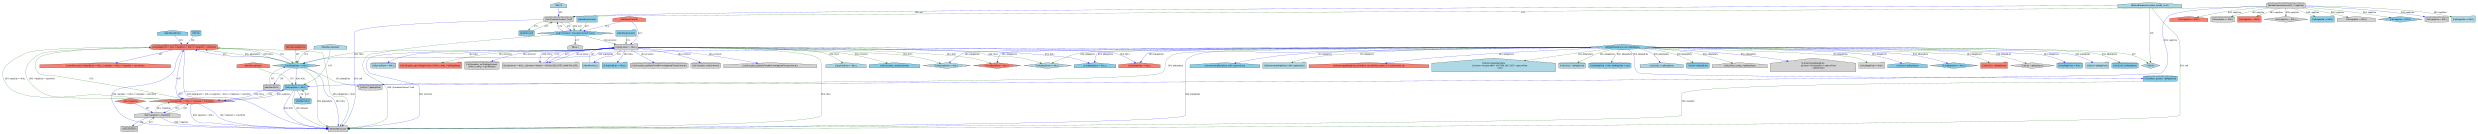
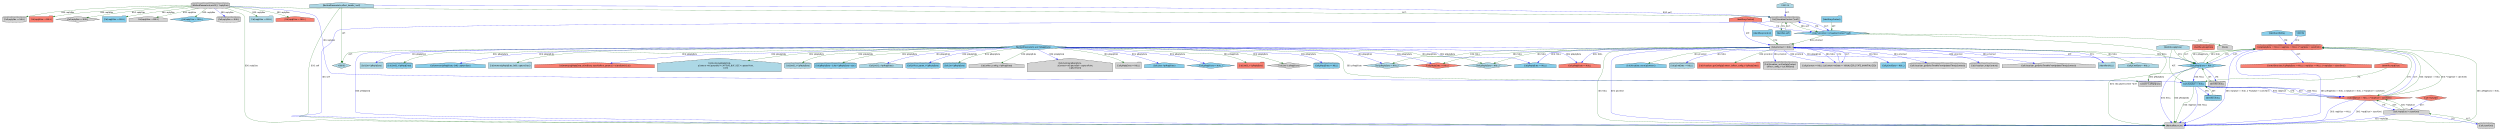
  digraph {
    fontname="Roboto Condensed"
    node [fillcolor=skyblue fontname="Roboto Condensed" shape=cylinder style=filled]
    edge [color=darkgreen fontname="Roboto Condensed"]
    n1 [fillcolor=salmon label="(Call,pReplyData == NULL || replySize == NULL || *replySize != sizeof(int))"]
    n2 [label="(Call,pReplyData == NULL)" shape=diamond]
    n3 [fillcolor=salmon label="(Call,replySize == NULL || *replySize != sizeof(int))" shape=diamond]
    n4 [fillcolor=salmon label="(ControlStructure,if (pReplyData == NULL || replySize == NULL || *replySize != sizeof(int)))" shape=house]
    n5 [fillcolor=lightgrey label="(MethodReturn,int)" shape=folder]
    n6 [label="(Call,replySize == NULL)"]
    n7 [fillcolor=lightgrey label="(Call,(int *) pReplyData)"]
    n8 [fillcolor=lightgrey label="(Identifier,NULL)"]
    n9 [fillcolor=lightgrey label="(Call,*replySize != sizeof(int))" shape=house]
    n10 [label="(Identifier,NULL)"]
    n11 [label="(MethodParameterIn,void *pReplyData)" shape=diamond]
    n12 [fillcolor=lightblue label="(Call,(int32_t *)pReplyData)"]
    n13 [label="(Call,pReplyData = (char *)pReplyData + size)"]
    n14 [fillcolor=lightblue label="(Call,(int32_t *)pReplyData)" shape=house]
    n15 [label="(Call,(effect_param_t *)pReplyData)"]
    n16 [label="(Call,(int *)pReplyData)"]
    n17 [fillcolor=lightgrey label="(Call,(effect_config_t *)pReplyData)" shape=house]
    n18 [fillcolor=lightblue label="(Call,pReplyData == NULL)" shape=diamond]
    n19 [fillcolor=lightgrey label="(Call,memcpy(pReplyData,\n                       pContext->mCaptureBuf + capturePoint,\n                       captureSize))" shape=house]
    n20 [fillcolor=lightgrey label="(Call,pReplyData == NULL)" shape=folder]
    n21 [fillcolor=salmon label="(Call,pReplyData == NULL)" shape=diamond]
    n22 [fillcolor=lightblue label="(Call,pReplyData == NULL)" shape=diamond]
    n23 [label="(Call,(char *)pReplyData)" shape=house]
    n24 [label="(Call,pReplyData == NULL)" shape=diamond]
    n25 [fillcolor=salmon label="(Call,(int32_t *)pReplyData)" shape=folder]
    n26 [fillcolor=lightgrey label="(Call,(int *) pReplyData)" shape=diamond]
    n27 [label="(Call,pReplyData == NULL)"]
    n28 [fillcolor=lightblue label="(Call,(int *)pReplyData)" shape=folder]
    n29 [label="(Call,(int32_t*)pReplyData)"]
    n30 [label="(Call,pReplyData == NULL)" shape=house]
    n31 [label="(Call,memset(pReplyData, 0x80, captureSize))" shape=house]
    n32 [fillcolor=lightblue label="(Call,memset(pReplyData, 0x80, captureSize))" shape=folder]
    n33 [fillcolor=salmon label="(Call,memcpy(pReplyData, pCmdData, sizeof(effect_param_t) + sizeof(uint32_t)))" shape=house]
    n34 [fillcolor=lightblue label="(Call,memcpy(pReplyData,\n                           pContext->mCaptureBuf + CAPTURE_BUF_SIZE + capturePoint,\n                           size))" shape=house]
    n35 [fillcolor=salmon label="(Call,pReplyData == NULL)" shape=house]
    1000102 [fillcolor=lightblue shape=diamond]
    n37 [fillcolor=lightgrey label="(Call,pContext == NULL)" shape=folder]
    n38 [label="(Call,Visualizer_reset(pContext))" shape=house]
    n39 [fillcolor=lightblue label="(Call,pCmdData == NULL)"]
    n40 [fillcolor=salmon label="(Call,Visualizer_getConfig(pContext, (effect_config_t *)pReplyData))" shape=folder]
    n41 [fillcolor=lightgrey label="(Call,Visualizer_setConfig(pContext,\n (effect_config_t *) pCmdData))"]
    n42 [fillcolor=lightgrey label="(Call,pContext == NULL || pContext->mState == VISUALIZER_STATE_UNINITIALIZED)" shape=folder]
    n43 [label="(Call,pCmdData == NULL)" shape=folder]
    n44 [fillcolor=lightgrey label="(Call,Visualizer_getDeltaTimeMsFromUpdatedTime(pContext))"]
    n45 [fillcolor=lightgrey label="(Call,Visualizer_init(pContext))"]
    n46 [fillcolor=lightgrey label="(Call,Visualizer_getDeltaTimeMsFromUpdatedTime(pContext))" shape=house]
    n47 [fillcolor=lightblue label="(Identifier,NULL)" shape=folder]
    n48 [fillcolor=lightblue label="(Call,pCmdData == NULL)" shape=house]
    n49 [label="(Call,* pContext = (VisualizerContext *)self)" shape=diamond]
    n50 [fillcolor=lightgrey label="(Call,(VisualizerContext *)self)"]
    n51 [fillcolor=lightgrey label="(Block,)" shape=house]
    n52 [label="(Identifier,self)"]
    n53 [fillcolor=lightblue label="(MethodParameterIn,effect_handle_t self)" shape=house]
    n54 [fillcolor=lightgrey label="(Call,sizeof(int))"]
    n55 [fillcolor=lightgrey label="(MethodParameterIn,uint32_t *replySize)"]
    n56 [fillcolor=lightblue label="(Call,replySize == NULL)" shape=folder]
    n57 [fillcolor=salmon label="(Call,replySize == NULL)" shape=house]
    n58 [fillcolor=lightgrey label="(Call,replySize == NULL)"]
    n59 [fillcolor=salmon label="(Call,replySize == NULL)" shape=folder]
    n60 [fillcolor=lightgrey label="(Call,replySize == NULL)" shape=diamond]
    n61 [label="(Call,replySize == NULL)" shape=folder]
    n62 [fillcolor=lightgrey label="(Call,replySize == NULL)" shape=house]
    n63 [label="(Call,replySize == NULL)" shape=diamond]
    n64 [fillcolor=lightgrey label="(Call,replySize == NULL)"]
    n65 [fillcolor=lightblue label="(Identifier,replySize)" shape=house]
    n66 [fillcolor=salmon label="(Identifier,pReplyData)"]
    n67 [fillcolor=salmon label="(Call,*replySize)" shape=diamond]
    n68 [fillcolor=salmon label="(Identifier,pContext)" shape=house]
    n69 [label="(Identifier,pContext)" shape=folder]
    n70 [label="(Identifier,EINVAL)" shape=house]
    n71 [label="(Identifier,pContext)" shape=folder]
    n72 [fillcolor=salmon label="(Identifier,replySize)" shape=house]
    1000156
    1000114 [fillcolor=lightblue shape=house]
    n1 -> n2 [label="CFG: "]
    n1 -> n3 [label="CFG: "]
    n1 -> n4 [color=blue label="AST: "]
    n1 -> n5 [color=blue label="DDG: replySize == NULL || *replySize != sizeof(int)"]
    n1 -> n5 [color=blue label="DDG: pReplyData == NULL || replySize == NULL || *replySize != sizeof(int)"]
    n1 -> n5 [label="DDG: pReplyData == NULL"]
    n2 -> n1 [color=blue label="AST: "]
    n2 -> n1 [label="DDG: pReplyData"]
    n2 -> n1 [label="DDG: NULL"]
    n2 -> n5 [color=blue label="DDG: NULL"]
    n2 -> n5 [label="DDG: pReplyData"]
    n2 -> n6 [color=blue label="DDG: NULL"]
    n2 -> n7 [label="DDG: pReplyData"]
    n2 -> n8 [color=blue label="CFG: "]
    n3 -> n1 [color=blue label="AST: "]
    n3 -> n1 [label="DDG: replySize == NULL"]
    n3 -> n1 [label="DDG: *replySize != sizeof(int)"]
    n3 -> n5 [color=blue label="DDG: replySize == NULL"]
    n3 -> n5 [color=blue label="DDG: *replySize != sizeof(int)"]
    n3 -> n6 [label="CFG: "]
    n3 -> n9 [color=blue label="CFG: "]
    n6 -> n3 [color=blue label="AST: "]
    n6 -> n3 [color=blue label="DDG: replySize"]
    n6 -> n3 [color=blue label="DDG: NULL"]
    n6 -> n5 [label="DDG: replySize"]
    n6 -> n5 [color=blue label="DDG: NULL"]
    n6 -> n10 [color=blue label="CFG: "]
    n8 -> n2 [label="AST: "]
    n9 -> n3 [label="AST: "]
    n9 -> n3 [label="DDG: *replySize"]
    n9 -> n5 [color=blue label="DDG: *replySize"]
    n9 -> n54 [color=blue label="CFG: "]
    n10 -> n6 [label="AST: "]
    n11 -> n2 [color=blue label="DDG: pReplyData"]
    n11 -> n5 [color=blue label="DDG: pReplyData"]
    n11 -> n7 [label="DDG: pReplyData"]
    n11 -> n12 [label="DDG: pReplyData"]
    n11 -> n13 [label="DDG: pReplyData"]
    n11 -> n14 [color=blue label="DDG: pReplyData"]
    n11 -> n15 [color=blue label="DDG: pReplyData"]
    n11 -> n16 [label="DDG: pReplyData"]
    n11 -> n17 [label="DDG: pReplyData"]
    n11 -> n18 [color=blue label="DDG: pReplyData"]
    n11 -> n19 [color=blue label="DDG: pReplyData"]
    n11 -> n20 [label="DDG: pReplyData"]
    n11 -> n21 [color=blue label="DDG: pReplyData"]
    n11 -> n22 [label="DDG: pReplyData"]
    n11 -> n23 [color=blue label="DDG: pReplyData"]
    n11 -> n24 [color=blue label="DDG: pReplyData"]
    n11 -> n25 [label="DDG: pReplyData"]
    n11 -> n26 [label="DDG: pReplyData"]
    n11 -> n27 [color=blue label="DDG: pReplyData"]
    n11 -> n28 [color=blue label="DDG: pReplyData"]
    n11 -> n29 [label="DDG: pReplyData"]
    n11 -> n30 [color=blue label="DDG: pReplyData"]
    n11 -> n31 [color=blue label="DDG: pReplyData"]
    n11 -> n32 [label="DDG: pReplyData"]
    n11 -> n33 [color=blue label="DDG: pReplyData"]
    n11 -> n34 [label="DDG: pReplyData"]
    n11 -> n35 [color=blue label="DDG: pReplyData"]
    n11 -> 1000102 [label="AST: "]
    n37 -> n2 [label="DDG: NULL"]
    n37 -> n5 [label="DDG: NULL"]
    n37 -> n5 [color=blue label="DDG: pContext"]
    n37 -> n18 [label="DDG: NULL"]
    n37 -> n21 [label="DDG: NULL"]
    n37 -> n22 [label="DDG: NULL"]
    n37 -> n30 [color=blue label="DDG: NULL"]
    n37 -> n35 [color=blue label="DDG: NULL"]
    n37 -> n38 [label="DDG: pContext"]
    n37 -> n39 [color=blue label="DDG: NULL"]
    n37 -> n40 [label="DDG: pContext"]
    n37 -> n41 [color=blue label="DDG: pContext"]
    n37 -> n42 [color=blue label="AST: "]
    n37 -> n42 [color=blue label="DDG: pContext"]
    n37 -> n42 [color=blue label="DDG: NULL"]
    n37 -> n43 [color=blue label="DDG: NULL"]
    n37 -> n44 [color=blue label="DDG: pContext"]
    n37 -> n45 [color=blue label="DDG: pContext"]
    n37 -> n46 [color=blue label="DDG: pContext"]
    n37 -> n47 [color=blue label="CFG: "]
    n37 -> n48 [label="DDG: NULL"]
    n42 -> n37 [color=blue label="CFG: "]
    n47 -> n37 [color=blue label="AST: "]
    n49 -> n5 [label="DDG: (VisualizerContext *)self"]
    n49 -> n37 [label="DDG: pContext"]
    n49 -> n50 [color=blue label="CFG: "]
    n49 -> n51 [label="AST: "]
    n50 -> n5 [color=blue label="DDG: self"]
    n50 -> n49 [color=blue label="AST: "]
    n50 -> n49 [label="DDG: self"]
    n50 -> n52 [label="CFG: "]
    n52 -> n50 [label="AST: "]
    n53 -> n5 [label="DDG: self"]
    n53 -> 1000102 [label="AST: "]
    n53 -> n50 [color=blue label="DDG: self"]
    n54 -> n9 [label="AST: "]
-   n15 -> n5 [label="DDG: replySize"]
+   n55 -> n5 [label="DDG: replySize"]
    n55 -> n6 [color=blue label="DDG: replySize"]
    n55 -> n50 [label="AST: "]
    n55 -> n56 [label="DDG: replySize"]
    n55 -> n57 [label="DDG: replySize"]
    n55 -> n58 [label="DDG: replySize"]
    n55 -> n59 [label="DDG: replySize"]
    n55 -> n60 [label="DDG: replySize"]
    n55 -> n61 [label="DDG: replySize"]
    n55 -> n62 [label="DDG: replySize"]
    n55 -> n63 [label="DDG: replySize"]
    n55 -> n64 [color=blue label="DDG: replySize"]
    n65 -> n2 [label="CFG: "]
    n65 -> n6 [label="AST: "]
    n66 -> n2 [label="AST: "]
    n67 -> n9 [color=blue label="AST: "]
    n68 -> n37 [color=blue label="AST: "]
    n68 -> n49 [color=blue label="CFG: "]
    n69 -> n37 [label="CFG: "]
    n70 -> n1 [color=blue label="CFG: "]
    n71 -> n49 [label="AST: "]
    n72 -> n6 [label="CFG: "]
    1000156 -> n1 [color=blue label="CFG: "]
    1000114 -> n50 [color=blue label="AST: "]
  }
